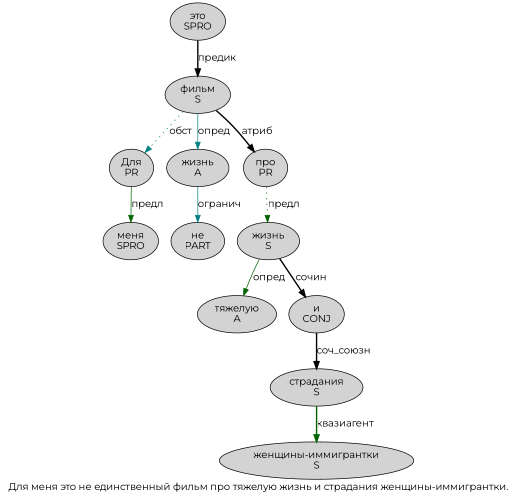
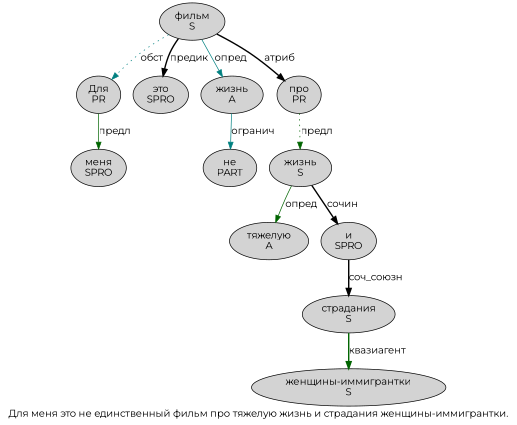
  digraph {
    fontname=Montserrat
    label="Для меня это не единственный фильм про тяжелую жизнь и страдания женщины-иммигрантки."
    node [fillcolor=lightgray fontname=Montserrat penwidth=1 shape=ellipse style=filled]
    edge [color=darkgreen fontname=Montserrat style=bold]
    n1 [label="Для\nPR"]
    n2 [label="меня\nSPRO"]
    n3 [label="это\nSPRO"]
    n4 [label="не\nPART"]
    n5 [label="жизнь\nA"]
    n6 [label="фильм\nS"]
    n7 [label="про\nPR"]
    n8 [label="жизнь\nS"]
    n9 [label="тяжелую\nA"]
-   n10 [label="и\nCONJ"]
+   n10 [label="и\nSPRO"]
    n11 [label="страдания\nS"]
    n12 [label="женщины-иммигрантки\nS"]
    n1 -> n2 [label="предл" style=solid]
    n5 -> n4 [color=teal label="огранич" style=solid]
    n6 -> n1 [color=teal label="обст" style=dotted]
-   n3 -> n6 [color=black label="предик"]
+   n6 -> n3 [color=black label="предик"]
    n6 -> n5 [color=teal label="опред" style=solid]
    n6 -> n7 [color=black label="атриб"]
    n7 -> n8 [label="предл" style=dotted]
    n8 -> n9 [label="опред" style=solid]
    n8 -> n10 [color=black label="сочин"]
    n10 -> n11 [color=black label="соч_союзн"]
    n11 -> n12 [label="квазиагент"]
  }
